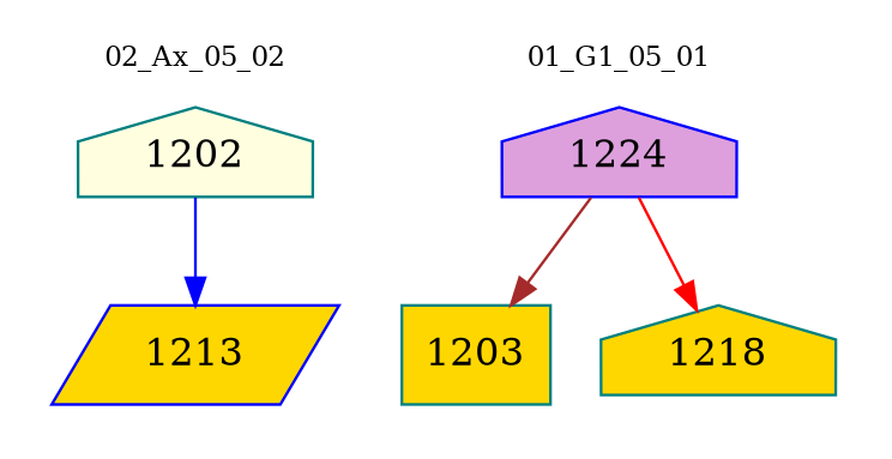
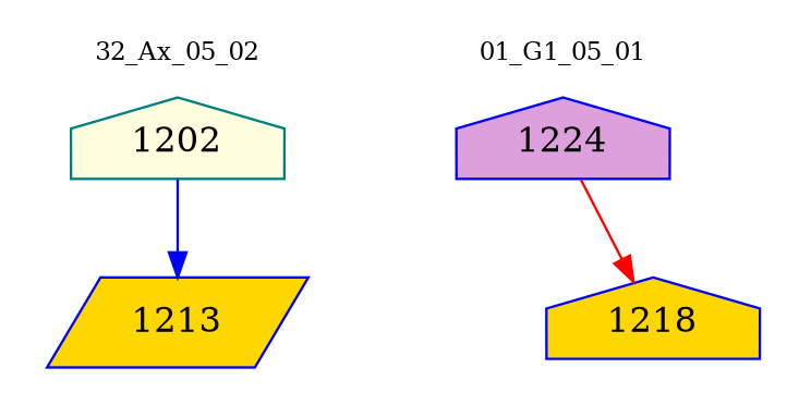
  digraph {
    node [color=blue fillcolor=gold shape=house style=filled]
    n1 [color=teal fillcolor=lightyellow label=1202]
    n2 [label=1213 shape=parallelogram]
    n3 [fillcolor=plum label=1224]
-   n4 [color=teal label=1203 shape=box]
-   n5 [color=teal label=1218]
+   n5 [label=1218]
    subgraph cluster_1 {
      color=white
      fontsize=10
-     label="02_Ax_05_02"
+     label="32_Ax_05_02"
      n1
      n2
    }
    subgraph cluster_2 {
      color=white
      fontsize=10
      label="01_G1_05_01"
      n3
-     n4
      n5
    }
    n1 -> n2 [color=blue]
-   n3 -> n4 [color=brown]
    n3 -> n5 [color=red]
  }
